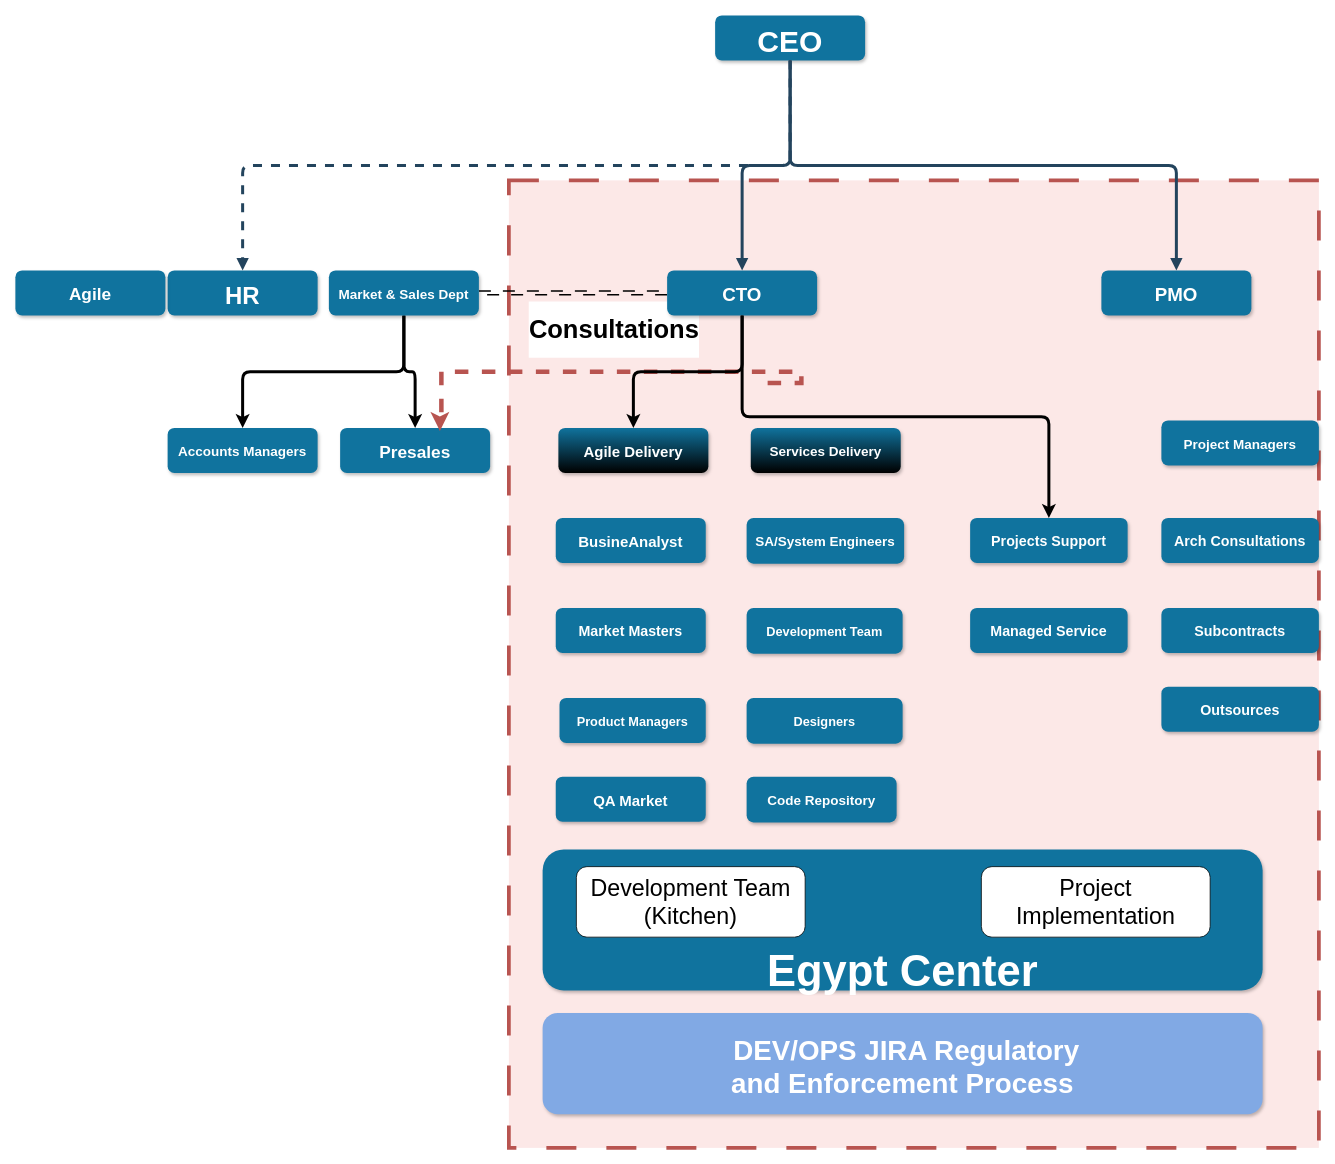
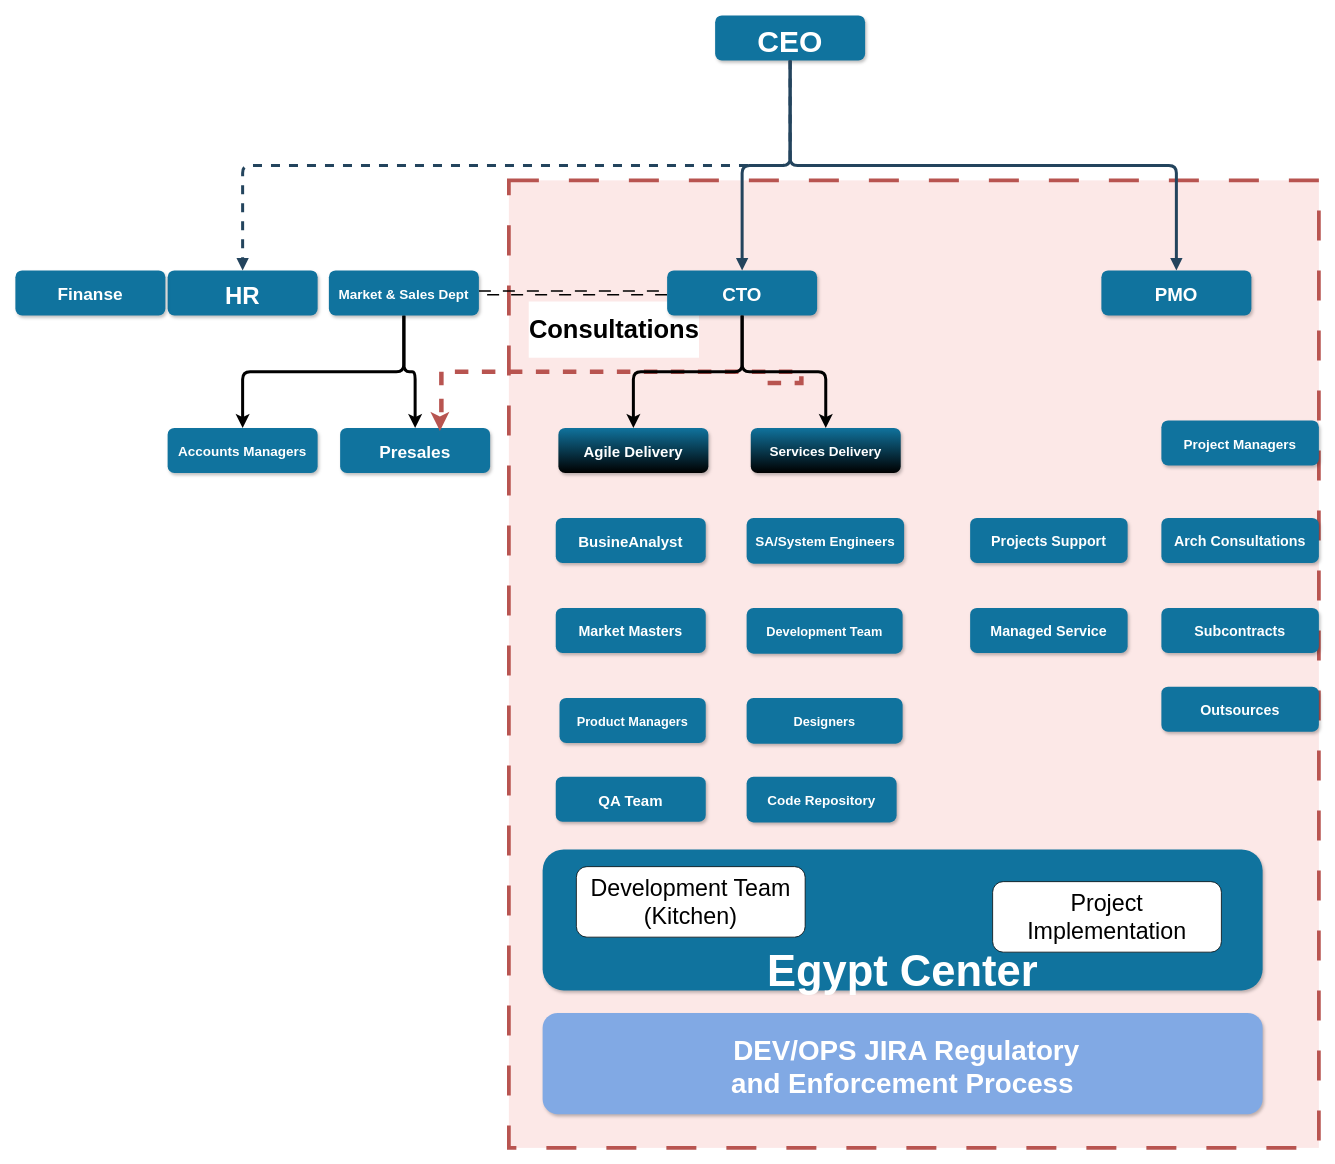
  <mxCell id="0" />
  <mxCell id="1" parent="0" />
  <mxCell id="2" value="" style="rounded=0;whiteSpace=wrap;html=1;absoluteArcSize=1;arcSize=14;strokeWidth=5;fillColor=#fce8e7;strokeColor=#b85450;dashed=1;dashPattern=8 8;fontSize=76;labelPosition=center;verticalLabelPosition=bottom;align=center;verticalAlign=top;fontColor=#ff0000;" parent="1" vertex="1"><mxGeometry x="678" y="240" width="1080" height="1290" as="geometry" /></mxCell>
  <mxCell id="3" value="CEO" style="rounded=1;fillColor=#10739E;strokeColor=none;shadow=1;gradientColor=none;fontStyle=1;fontColor=#FFFFFF;fontSize=40;" parent="1" vertex="1"><mxGeometry x="953" y="20" width="200" height="60" as="geometry" /></mxCell>
  <mxCell id="4" style="edgeStyle=orthogonalEdgeStyle;rounded=1;orthogonalLoop=1;jettySize=auto;html=1;exitX=0.5;exitY=1;exitDx=0;exitDy=0;entryX=0.58;entryY=0.167;entryDx=0;entryDy=0;entryPerimeter=0;strokeWidth=4;strokeColor=none;" parent="1" source="8" target="19" edge="1"><mxGeometry relative="1" as="geometry" /></mxCell>
  <mxCell id="5" style="edgeStyle=orthogonalEdgeStyle;rounded=1;orthogonalLoop=1;jettySize=auto;html=1;exitX=0.5;exitY=1;exitDx=0;exitDy=0;entryX=0.5;entryY=0;entryDx=0;entryDy=0;strokeWidth=4;" parent="1" source="8" target="19" edge="1"><mxGeometry relative="1" as="geometry" /></mxCell>
  <mxCell id="6" style="edgeStyle=orthogonalEdgeStyle;rounded=1;orthogonalLoop=1;jettySize=auto;html=1;entryX=0.5;entryY=0;entryDx=0;entryDy=0;strokeWidth=4;exitX=0.5;exitY=1;exitDx=0;exitDy=0;" parent="1" source="8" target="20" edge="1"><mxGeometry relative="1" as="geometry" /></mxCell>
  <mxCell id="7" style="edgeStyle=orthogonalEdgeStyle;rounded=0;orthogonalLoop=1;jettySize=auto;html=1;entryX=0;entryY=0.5;entryDx=0;entryDy=0;dashed=1;dashPattern=8 8;shape=link;strokeWidth=2;" parent="1" source="8" target="25" edge="1"><mxGeometry relative="1" as="geometry" /></mxCell>
  <mxCell id="8" value="Market &amp; Sales Dept" style="rounded=1;fillColor=#10739E;strokeColor=none;shadow=1;gradientColor=none;fontStyle=1;fontColor=#FFFFFF;fontSize=18;" parent="1" vertex="1"><mxGeometry x="438" y="360" width="200" height="60" as="geometry" /></mxCell>
  <mxCell id="9" value="PMO " style="rounded=1;fillColor=#10739E;strokeColor=none;shadow=1;gradientColor=none;fontStyle=1;fontColor=#FFFFFF;fontSize=25;" parent="1" vertex="1"><mxGeometry x="1468" y="360" width="200" height="60" as="geometry" /></mxCell>
  <mxCell id="10" value="HR" style="rounded=1;fillColor=#10739E;strokeColor=none;shadow=1;gradientColor=none;fontStyle=1;fontColor=#FFFFFF;fontSize=32;" parent="1" vertex="1"><mxGeometry x="223" y="360" width="200" height="60" as="geometry" /></mxCell>
  <mxCell id="11" value="Development Team" style="rounded=1;fillColor=#10739E;strokeColor=none;shadow=1;gradientColor=none;fontStyle=1;fontColor=#FFFFFF;fontSize=17;rotation=0;" parent="1" vertex="1"><mxGeometry x="995" y="810" width="208" height="61" as="geometry" /></mxCell>
  <mxCell id="12" value="Code Repository" style="rounded=1;fillColor=#10739E;strokeColor=none;shadow=1;gradientColor=none;fontStyle=1;fontColor=#FFFFFF;fontSize=18;rotation=0;" parent="1" vertex="1"><mxGeometry x="995" y="1035" width="200" height="61" as="geometry" /></mxCell>
  <mxCell id="13" value="BusineAnalyst" style="rounded=1;fillColor=#10739E;strokeColor=none;shadow=1;gradientColor=none;fontStyle=1;fontColor=#FFFFFF;fontSize=20;" parent="1" vertex="1"><mxGeometry x="740.5" y="690" width="200" height="60" as="geometry" /></mxCell>
  <mxCell id="14" value=" DEV/OPS JIRA Regulatory &#10;and Enforcement Process" style="rounded=1;fillColor=#81a9e4;strokeColor=none;shadow=1;gradientColor=none;fontStyle=1;fontColor=#FFFFFF;fontSize=37;" parent="1" vertex="1"><mxGeometry x="723" y="1350" width="960" height="135" as="geometry" /></mxCell>
  <mxCell id="15" value="" style="edgeStyle=elbowEdgeStyle;elbow=vertical;strokeWidth=4;endArrow=block;endFill=1;fontStyle=1;strokeColor=#23445D;exitX=0.5;exitY=1;exitDx=0;exitDy=0;entryX=0.5;entryY=0;entryDx=0;entryDy=0;" parent="1" target="9" edge="1"><mxGeometry x="-1340" y="130" width="100" height="100" as="geometry"><mxPoint x="1053" y="80" as="sourcePoint" /><mxPoint x="2093" y="370" as="targetPoint" /><Array as="points"><mxPoint x="1603" y="220" /></Array></mxGeometry></mxCell>
  <mxCell id="16" value="" style="edgeStyle=elbowEdgeStyle;elbow=vertical;strokeWidth=4;endArrow=block;endFill=1;fontStyle=1;strokeColor=#23445D;exitX=0.5;exitY=1;exitDx=0;exitDy=0;dashed=1;" parent="1" source="3" target="10" edge="1"><mxGeometry x="-1340" y="130" width="100" height="100" as="geometry"><mxPoint x="1194" y="340" as="sourcePoint" /><mxPoint x="533" y="100" as="targetPoint" /><Array as="points" /></mxGeometry></mxCell>
  <mxCell id="17" value="" style="edgeStyle=elbowEdgeStyle;elbow=vertical;strokeWidth=4;endArrow=block;endFill=1;fontStyle=1;strokeColor=#23445D;exitX=0.5;exitY=1;exitDx=0;exitDy=0;entryX=0.5;entryY=0;entryDx=0;entryDy=0;" parent="1" source="3" target="25" edge="1"><mxGeometry x="-1330" y="140" width="100" height="100" as="geometry"><mxPoint x="1223" y="90" as="sourcePoint" /><mxPoint x="1373" y="400" as="targetPoint" /><Array as="points"><mxPoint x="1013" y="220" /><mxPoint x="1683" y="400" /><mxPoint x="1433" y="240" /><mxPoint x="1413" y="200" /><mxPoint x="1453" y="244" /></Array></mxGeometry></mxCell>
  <mxCell id="18" value="Services Delivery" style="rounded=1;fillColor=#10739E;strokeColor=none;shadow=1;gradientColor=default;fontStyle=1;fontColor=#FFFFFF;fontSize=18;" parent="1" vertex="1"><mxGeometry x="1000.5" y="570" width="200" height="60" as="geometry" /></mxCell>
  <mxCell id="19" value="Presales" style="rounded=1;fillColor=#10739E;strokeColor=none;shadow=1;gradientColor=none;fontStyle=1;fontColor=#FFFFFF;fontSize=23;" parent="1" vertex="1"><mxGeometry x="453" y="570" width="200" height="60" as="geometry" /></mxCell>
  <mxCell id="20" value="Accounts Managers" style="rounded=1;fillColor=#10739E;strokeColor=none;shadow=1;gradientColor=none;fontStyle=1;fontColor=#FFFFFF;fontSize=18;" parent="1" vertex="1"><mxGeometry x="223" y="570" width="200" height="60" as="geometry" /></mxCell>
- <mxCell id="21" value="Agile" style="rounded=1;fillColor=#10739E;strokeColor=none;shadow=1;gradientColor=none;fontStyle=1;fontColor=#FFFFFF;fontSize=23;" parent="1" vertex="1"><mxGeometry x="20" y="360" width="200" height="60" as="geometry" /></mxCell>
+ <mxCell id="21" value="Finanse" style="rounded=1;fillColor=#10739E;strokeColor=none;shadow=1;gradientColor=none;fontStyle=1;fontColor=#FFFFFF;fontSize=23;" parent="1" vertex="1"><mxGeometry x="20" y="360" width="200" height="60" as="geometry" /></mxCell>
  <mxCell id="22" style="edgeStyle=orthogonalEdgeStyle;rounded=0;orthogonalLoop=1;jettySize=auto;html=1;dashed=1;strokeWidth=6;fillColor=#f8cecc;strokeColor=#b85450;entryX=0.665;entryY=-0.183;entryDx=0;entryDy=0;entryPerimeter=0;" parent="1" edge="1"><mxGeometry relative="1" as="geometry"><Array as="points"><mxPoint x="1068" y="510" /><mxPoint x="1068" y="495" /><mxPoint x="588" y="495" /><mxPoint x="588" y="555" /><mxPoint x="586" y="555" /></Array><mxPoint x="1023" y="510" as="sourcePoint" /><mxPoint x="586" y="574.02" as="targetPoint" /></mxGeometry></mxCell>
  <mxCell id="23" value="&lt;h2 style=&quot;font-size: 21px;&quot;&gt;&lt;font style=&quot;font-size: 34px;&quot;&gt;Consultations&lt;/font&gt;&lt;/h2&gt;" style="edgeLabel;html=1;align=center;verticalAlign=middle;resizable=0;points=[];" parent="22" vertex="1" connectable="0"><mxGeometry y="-57" relative="1" as="geometry"><mxPoint as="offset" /></mxGeometry></mxCell>
- <mxCell id="24" style="edgeStyle=orthogonalEdgeStyle;rounded=1;orthogonalLoop=1;jettySize=auto;html=1;strokeWidth=4;exitX=0.5;exitY=1;exitDx=0;exitDy=0;" parent="1" source="25" target="33" edge="1"><mxGeometry relative="1" as="geometry" /></mxCell>
+ <mxCell id="24" style="edgeStyle=orthogonalEdgeStyle;rounded=1;orthogonalLoop=1;jettySize=auto;html=1;strokeWidth=4;exitX=0.5;exitY=1;exitDx=0;exitDy=0;" parent="1" source="25" target="18" edge="1"><mxGeometry relative="1" as="geometry" /></mxCell>
  <mxCell id="25" value="CTO" style="rounded=1;fillColor=#10739E;strokeColor=none;shadow=1;gradientColor=none;fontStyle=1;fontColor=#FFFFFF;fontSize=25;" parent="1" vertex="1"><mxGeometry x="889" y="360" width="200" height="60" as="geometry" /></mxCell>
  <mxCell id="26" value="SA/System Engineers " style="rounded=1;fillColor=#10739E;strokeColor=none;shadow=1;gradientColor=none;fontStyle=1;fontColor=#FFFFFF;fontSize=18;rotation=0;" parent="1" vertex="1"><mxGeometry x="995" y="690" width="210" height="61" as="geometry" /></mxCell>
  <mxCell id="27" value="Project Managers" style="rounded=1;fillColor=#10739E;strokeColor=none;shadow=1;gradientColor=none;fontStyle=1;fontColor=#FFFFFF;fontSize=18;" parent="1" vertex="1"><mxGeometry x="1548" y="560" width="210" height="60" as="geometry" /></mxCell>
- <mxCell id="28" value="QA Market" style="rounded=1;fillColor=#10739E;strokeColor=none;shadow=1;gradientColor=none;fontStyle=1;fontColor=#FFFFFF;fontSize=20;" parent="1" vertex="1"><mxGeometry x="740.5" y="1035" width="200" height="60" as="geometry" /></mxCell>
+ <mxCell id="28" value="QA Team" style="rounded=1;fillColor=#10739E;strokeColor=none;shadow=1;gradientColor=none;fontStyle=1;fontColor=#FFFFFF;fontSize=20;" parent="1" vertex="1"><mxGeometry x="740.5" y="1035" width="200" height="60" as="geometry" /></mxCell>
  <mxCell id="29" value="Egypt Center" style="rounded=1;fillColor=#10739E;strokeColor=none;shadow=1;gradientColor=none;fontStyle=1;fontColor=#FFFFFF;fontSize=58;verticalAlign=bottom;" parent="1" vertex="1"><mxGeometry x="723" y="1132" width="960" height="188" as="geometry" /></mxCell>
  <mxCell id="30" value="Market Masters" style="rounded=1;fillColor=#10739E;strokeColor=none;shadow=1;gradientColor=none;fontStyle=1;fontColor=#FFFFFF;fontSize=19;" parent="1" vertex="1"><mxGeometry x="740.5" y="810" width="200" height="60" as="geometry" /></mxCell>
  <mxCell id="31" value="" style="edgeStyle=orthogonalEdgeStyle;rounded=1;orthogonalLoop=1;jettySize=auto;html=1;entryX=0.5;entryY=0;entryDx=0;entryDy=0;strokeWidth=4;exitX=0.5;exitY=1;exitDx=0;exitDy=0;" parent="1" source="25" target="32" edge="1"><mxGeometry relative="1" as="geometry"><mxPoint x="1093" y="420" as="sourcePoint" /><mxPoint x="1025" y="540" as="targetPoint" /></mxGeometry></mxCell>
  <mxCell id="32" value="Agile Delivery" style="rounded=1;fillColor=#10739E;strokeColor=none;shadow=1;gradientColor=default;fontStyle=1;fontColor=#FFFFFF;fontSize=20;" parent="1" vertex="1"><mxGeometry x="744" y="570" width="200" height="60" as="geometry" /></mxCell>
  <mxCell id="33" value="Projects Support" style="rounded=1;fillColor=#10739E;strokeColor=none;shadow=1;gradientColor=none;fontStyle=1;fontColor=#FFFFFF;fontSize=19;" parent="1" vertex="1"><mxGeometry x="1293" y="690" width="210" height="60" as="geometry" /></mxCell>
  <mxCell id="34" value="Product Managers" style="rounded=1;fillColor=#10739E;strokeColor=none;shadow=1;gradientColor=none;fontStyle=1;fontColor=#FFFFFF;fontSize=17;" parent="1" vertex="1"><mxGeometry x="745.5" y="930" width="195" height="60" as="geometry" /></mxCell>
  <mxCell id="35" value="Managed Service" style="rounded=1;fillColor=#10739E;strokeColor=none;shadow=1;gradientColor=none;fontStyle=1;fontColor=#FFFFFF;fontSize=19;" parent="1" vertex="1"><mxGeometry x="1293" y="810" width="210" height="60" as="geometry" /></mxCell>
  <mxCell id="36" value="Subcontracts" style="rounded=1;fillColor=#10739E;strokeColor=none;shadow=1;gradientColor=none;fontStyle=1;fontColor=#FFFFFF;fontSize=19;" parent="1" vertex="1"><mxGeometry x="1548" y="810" width="210" height="60" as="geometry" /></mxCell>
  <mxCell id="37" value="Designers" style="rounded=1;fillColor=#10739E;strokeColor=none;shadow=1;gradientColor=none;fontStyle=1;fontColor=#FFFFFF;fontSize=17;rotation=0;" parent="1" vertex="1"><mxGeometry x="995" y="930" width="208" height="61" as="geometry" /></mxCell>
  <mxCell id="38" value="&lt;font style=&quot;font-size: 31px;&quot;&gt;Development Team (Kitchen)&lt;/font&gt;" style="rounded=1;whiteSpace=wrap;html=1;" parent="1" vertex="1"><mxGeometry x="768" y="1155" width="305" height="94" as="geometry" /></mxCell>
- <mxCell id="39" value="&lt;font style=&quot;font-size: 31px;&quot;&gt;Project Implementation &lt;font style=&quot;font-size: 31px;&quot;&gt;&lt;br&gt;&lt;/font&gt;&lt;/font&gt;" style="rounded=1;whiteSpace=wrap;html=1;" parent="1" vertex="1"><mxGeometry x="1308" y="1155" width="305" height="94" as="geometry" /></mxCell>
+ <mxCell id="39" value="&lt;font style=&quot;font-size: 31px;&quot;&gt;Project Implementation &lt;font style=&quot;font-size: 31px;&quot;&gt;&lt;br&gt;&lt;/font&gt;&lt;/font&gt;" style="rounded=1;whiteSpace=wrap;html=1;" parent="1" vertex="1"><mxGeometry x="1323" y="1175" width="305" height="94" as="geometry" /></mxCell>
  <mxCell id="40" value="Arch Consultations" style="rounded=1;fillColor=#10739E;strokeColor=none;shadow=1;gradientColor=none;fontStyle=1;fontColor=#FFFFFF;fontSize=19;" parent="1" vertex="1"><mxGeometry x="1548" y="690" width="210" height="60" as="geometry" /></mxCell>
  <mxCell id="41" value="Outsources" style="rounded=1;fillColor=#10739E;strokeColor=none;shadow=1;gradientColor=none;fontStyle=1;fontColor=#FFFFFF;fontSize=19;" parent="1" vertex="1"><mxGeometry x="1548" y="915" width="210" height="60" as="geometry" /></mxCell>
